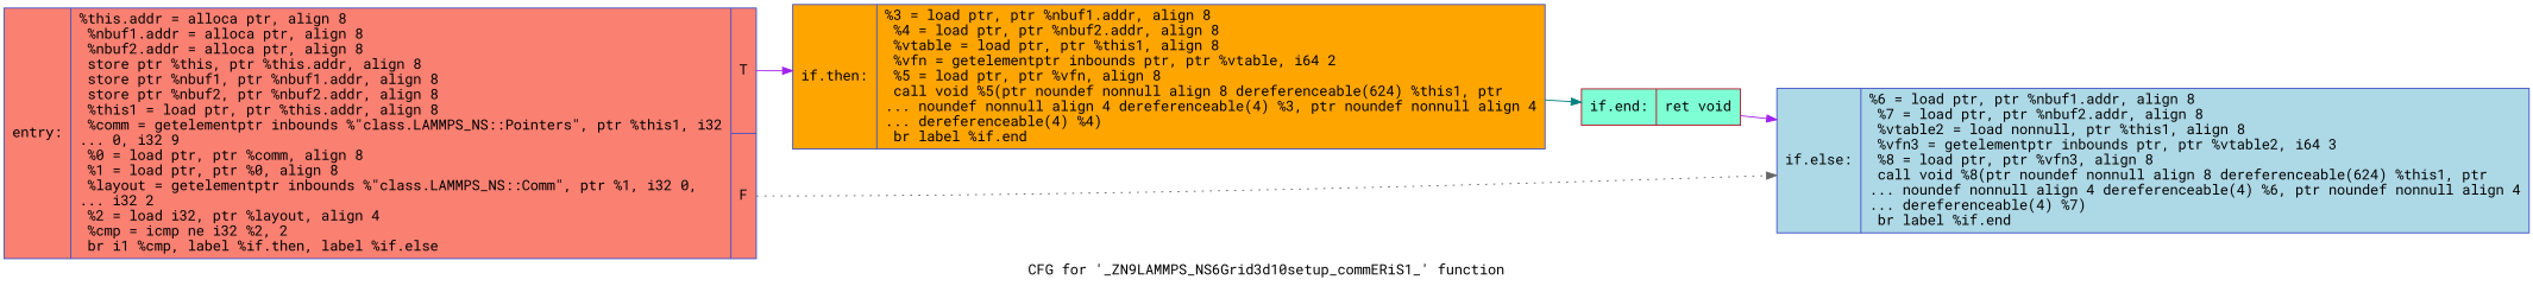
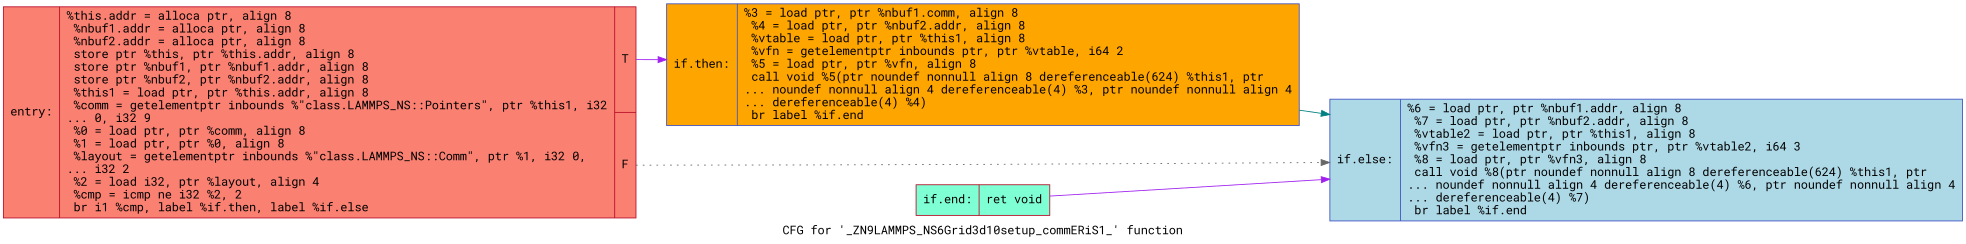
  digraph {
    fontname="Roboto Mono"
    label="CFG for '_ZN9LAMMPS_NS6Grid3d10setup_commERiS1_' function"
    rankdir=LR
    node [color="#b70d28ff" fontname="Roboto Mono" shape=record style=filled]
    edge [color=purple fontname="Roboto Mono" style=solid]
-   n1 [color="#3d50c3ff" fillcolor=salmon label="{entry:\l|  %this.addr = alloca ptr, align 8\l  %nbuf1.addr = alloca ptr, align 8\l  %nbuf2.addr = alloca ptr, align 8\l  store ptr %this, ptr %this.addr, align 8\l  store ptr %nbuf1, ptr %nbuf1.addr, align 8\l  store ptr %nbuf2, ptr %nbuf2.addr, align 8\l  %this1 = load ptr, ptr %this.addr, align 8\l  %comm = getelementptr inbounds %\"class.LAMMPS_NS::Pointers\", ptr %this1, i32\l... 0, i32 9\l  %0 = load ptr, ptr %comm, align 8\l  %1 = load ptr, ptr %0, align 8\l  %layout = getelementptr inbounds %\"class.LAMMPS_NS::Comm\", ptr %1, i32 0,\l... i32 2\l  %2 = load i32, ptr %layout, align 4\l  %cmp = icmp ne i32 %2, 2\l  br i1 %cmp, label %if.then, label %if.else\l|{<s0>T|<s1>F}}"]
-   n2 [color="#3d50c3ff" fillcolor=orange label="{if.then:\l|  %3 = load ptr, ptr %nbuf1.addr, align 8\l  %4 = load ptr, ptr %nbuf2.addr, align 8\l  %vtable = load ptr, ptr %this1, align 8\l  %vfn = getelementptr inbounds ptr, ptr %vtable, i64 2\l  %5 = load ptr, ptr %vfn, align 8\l  call void %5(ptr noundef nonnull align 8 dereferenceable(624) %this1, ptr\l... noundef nonnull align 4 dereferenceable(4) %3, ptr noundef nonnull align 4\l... dereferenceable(4) %4)\l  br label %if.end\l}"]
-   n3 [color="#3d50c3ff" fillcolor=lightblue label="{if.else:\l|  %6 = load ptr, ptr %nbuf1.addr, align 8\l  %7 = load ptr, ptr %nbuf2.addr, align 8\l  %vtable2 = load nonnull, ptr %this1, align 8\l  %vfn3 = getelementptr inbounds ptr, ptr %vtable2, i64 3\l  %8 = load ptr, ptr %vfn3, align 8\l  call void %8(ptr noundef nonnull align 8 dereferenceable(624) %this1, ptr\l... noundef nonnull align 4 dereferenceable(4) %6, ptr noundef nonnull align 4\l... dereferenceable(4) %7)\l  br label %if.end\l}"]
+   n1 [fillcolor=salmon label="{entry:\l|  %this.addr = alloca ptr, align 8\l  %nbuf1.addr = alloca ptr, align 8\l  %nbuf2.addr = alloca ptr, align 8\l  store ptr %this, ptr %this.addr, align 8\l  store ptr %nbuf1, ptr %nbuf1.addr, align 8\l  store ptr %nbuf2, ptr %nbuf2.addr, align 8\l  %this1 = load ptr, ptr %this.addr, align 8\l  %comm = getelementptr inbounds %\"class.LAMMPS_NS::Pointers\", ptr %this1, i32\l... 0, i32 9\l  %0 = load ptr, ptr %comm, align 8\l  %1 = load ptr, ptr %0, align 8\l  %layout = getelementptr inbounds %\"class.LAMMPS_NS::Comm\", ptr %1, i32 0,\l... i32 2\l  %2 = load i32, ptr %layout, align 4\l  %cmp = icmp ne i32 %2, 2\l  br i1 %cmp, label %if.then, label %if.else\l|{<s0>T|<s1>F}}"]
+   n2 [color="#3d50c3ff" fillcolor=orange label="{if.then:\l|  %3 = load ptr, ptr %nbuf1.comm, align 8\l  %4 = load ptr, ptr %nbuf2.addr, align 8\l  %vtable = load ptr, ptr %this1, align 8\l  %vfn = getelementptr inbounds ptr, ptr %vtable, i64 2\l  %5 = load ptr, ptr %vfn, align 8\l  call void %5(ptr noundef nonnull align 8 dereferenceable(624) %this1, ptr\l... noundef nonnull align 4 dereferenceable(4) %3, ptr noundef nonnull align 4\l... dereferenceable(4) %4)\l  br label %if.end\l}"]
+   n3 [color="#3d50c3ff" fillcolor=lightblue label="{if.else:\l|  %6 = load ptr, ptr %nbuf1.addr, align 8\l  %7 = load ptr, ptr %nbuf2.addr, align 8\l  %vtable2 = load ptr, ptr %this1, align 8\l  %vfn3 = getelementptr inbounds ptr, ptr %vtable2, i64 3\l  %8 = load ptr, ptr %vfn3, align 8\l  call void %8(ptr noundef nonnull align 8 dereferenceable(624) %this1, ptr\l... noundef nonnull align 4 dereferenceable(4) %6, ptr noundef nonnull align 4\l... dereferenceable(4) %7)\l  br label %if.end\l}"]
    n4 [fillcolor=aquamarine label="{if.end:\l|  ret void\l}"]
    n1 -> n2 [tailport=s0]
    n1 -> n3 [color=gray40 style=dotted tailport=s1]
-   n2 -> n4 [color=teal]
+   n2 -> n3 [color=teal]
    n4 -> n3
  }
